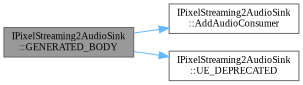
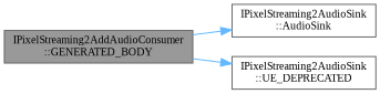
  digraph {
    fontname="Liberation Serif"
    rankdir=LR
    node [color=grey40 fillcolor=white fontname="Liberation Serif" fontsize=10 shape=box style=filled]
    edge [color=steelblue1 fontname="Liberation Serif" fontsize=10 labelfontname=Helvetica labelfontsize=10 style=solid]
-   n1 [color=gray40 fillcolor=grey60 fontcolor=black height=0.2 label="IPixelStreaming2AudioSink\l::GENERATED_BODY" width=0.4]
-   n2 [height=0.2 label="IPixelStreaming2AudioSink\l::AddAudioConsumer" width=0.4]
+   n1 [color=gray40 fillcolor=grey60 fontcolor=black height=0.2 label="IPixelStreaming2AddAudioConsumer\l::GENERATED_BODY" width=0.4]
+   n2 [height=0.2 label="IPixelStreaming2AudioSink\l::AudioSink" width=0.4]
    n3 [height=0.2 label="IPixelStreaming2AudioSink\l::UE_DEPRECATED" width=0.4]
    n1 -> n2
    n1 -> n3
  }
